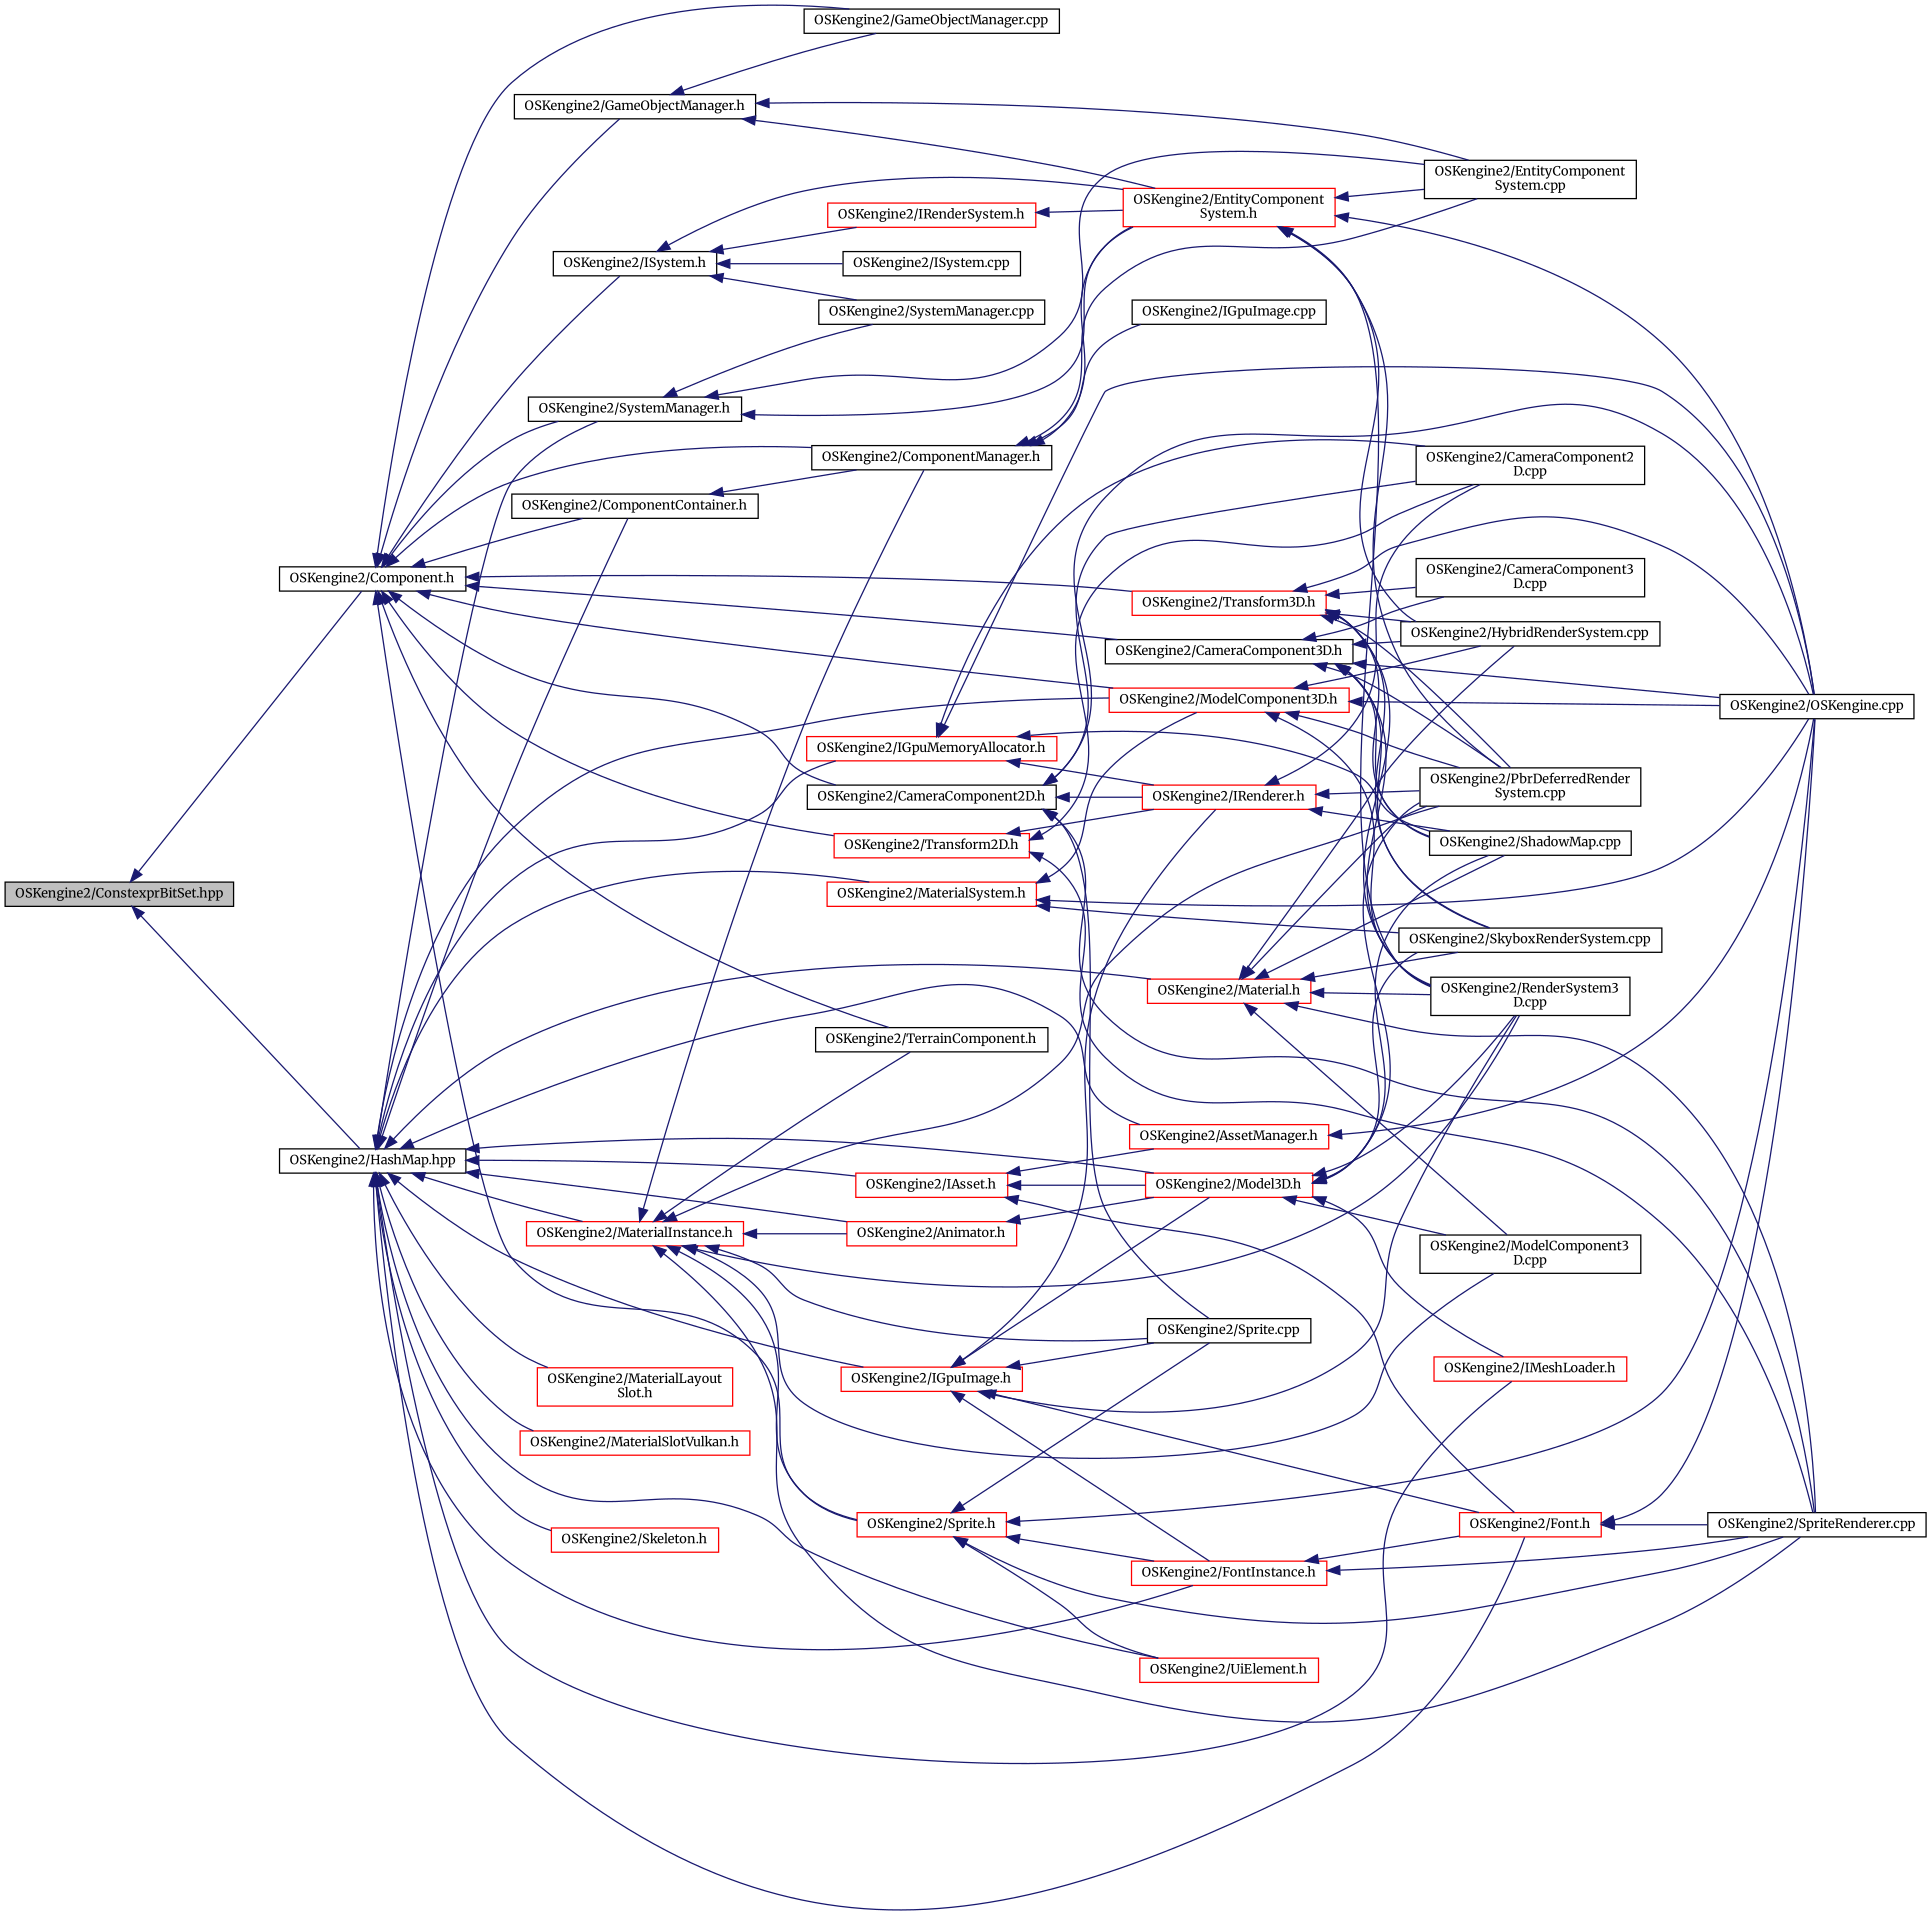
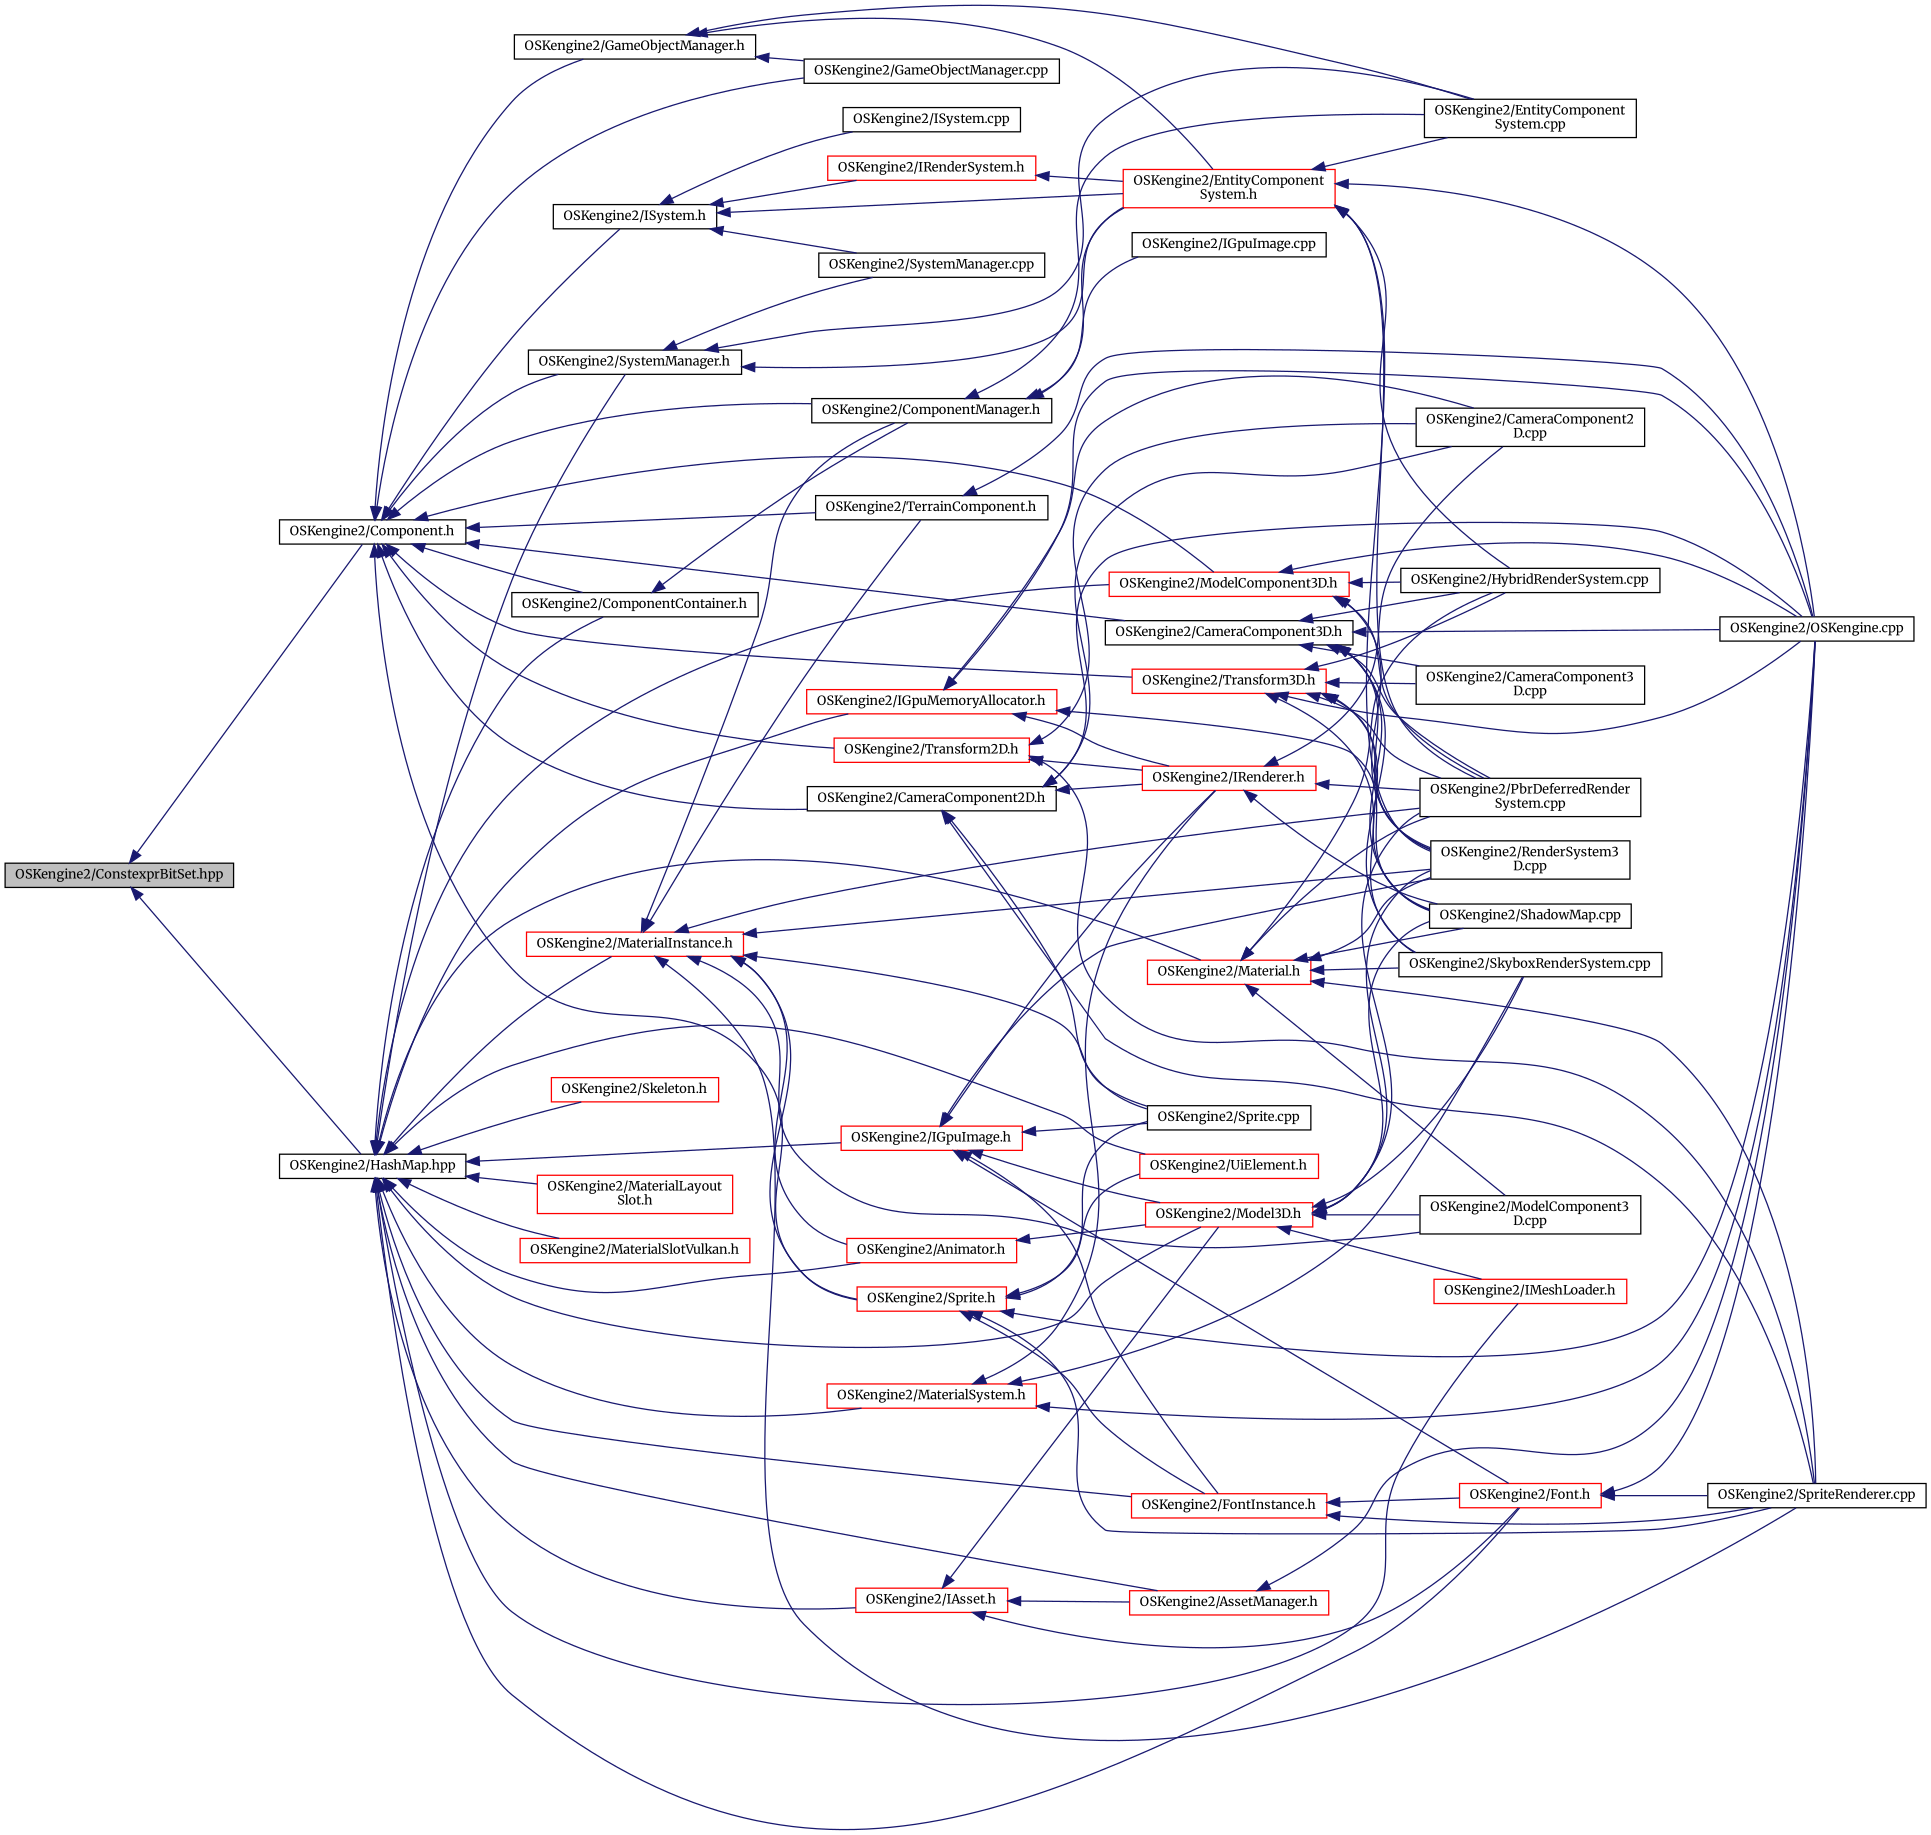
  digraph {
    fontname=Merriweather
    rankdir=LR
    node [color=black fillcolor=white fontname=Merriweather fontsize=10 shape=record style=filled]
    edge [color=midnightblue dir=back fontname=Merriweather fontsize=10 labelfontname=Helvetica labelfontsize=10 style=solid]
    n1 [fillcolor=grey75 fontcolor=black height=0.2 label="OSKengine2/ConstexprBitSet.hpp" width=0.4]
    n2 [height=0.2 label="OSKengine2/Component.h" width=0.4]
    n3 [height=0.2 label="OSKengine2/HashMap.hpp" width=0.4]
    n4 [height=0.2 label="OSKengine2/CameraComponent2D.h" width=0.4]
    n5 [height=0.2 label="OSKengine2/CameraComponent3D.h" width=0.4]
    n6 [height=0.2 label="OSKengine2/ComponentContainer.h" width=0.4]
    n7 [height=0.2 label="OSKengine2/ComponentManager.h" width=0.4]
    n8 [height=0.2 label="OSKengine2/GameObjectManager.cpp" width=0.4]
    n9 [height=0.2 label="OSKengine2/GameObjectManager.h" width=0.4]
    n10 [height=0.2 label="OSKengine2/ISystem.h" width=0.4]
    n11 [color=red height=0.2 label="OSKengine2/ModelComponent3D.h" width=0.4]
    n12 [color=red height=0.2 label="OSKengine2/Sprite.h" width=0.4]
    n13 [height=0.2 label="OSKengine2/SystemManager.h" width=0.4]
    n14 [height=0.2 label="OSKengine2/TerrainComponent.h" width=0.4]
    n15 [color=red height=0.2 label="OSKengine2/Transform2D.h" width=0.4]
    n16 [color=red height=0.2 label="OSKengine2/Transform3D.h" width=0.4]
    n17 [color=red height=0.2 label="OSKengine2/FontInstance.h" width=0.4]
    n18 [color=red height=0.2 label="OSKengine2/UiElement.h" width=0.4]
    n19 [color=red height=0.2 label="OSKengine2/Font.h" width=0.4]
    n20 [color=red height=0.2 label="OSKengine2/Animator.h" width=0.4]
    n21 [color=red height=0.2 label="OSKengine2/Model3D.h" width=0.4]
    n22 [color=red height=0.2 label="OSKengine2/IMeshLoader.h" width=0.4]
    n23 [color=red height=0.2 label="OSKengine2/AssetManager.h" width=0.4]
    n24 [color=red height=0.2 label="OSKengine2/IAsset.h" width=0.4]
    n25 [color=red height=0.2 label="OSKengine2/IGpuImage.h" width=0.4]
    n26 [color=red height=0.2 label="OSKengine2/IGpuMemoryAllocator.h" width=0.4]
    n27 [color=red height=0.2 label="OSKengine2/Material.h" width=0.4]
    n28 [color=red height=0.2 label="OSKengine2/MaterialInstance.h" width=0.4]
    n29 [color=red height=0.2 label="OSKengine2/MaterialLayout\lSlot.h" width=0.4]
    n30 [color=red height=0.2 label="OSKengine2/MaterialSlotVulkan.h" width=0.4]
    n31 [color=red height=0.2 label="OSKengine2/MaterialSystem.h" width=0.4]
    n32 [color=red height=0.2 label="OSKengine2/Skeleton.h" width=0.4]
    n33 [height=0.2 label="OSKengine2/CameraComponent2\lD.cpp" width=0.4]
    n34 [color=red height=0.2 label="OSKengine2/IRenderer.h" width=0.4]
    n35 [height=0.2 label="OSKengine2/OSKengine.cpp" width=0.4]
    n36 [height=0.2 label="OSKengine2/Sprite.cpp" width=0.4]
    n37 [height=0.2 label="OSKengine2/SpriteRenderer.cpp" width=0.4]
    n38 [height=0.2 label="OSKengine2/PbrDeferredRender\lSystem.cpp" width=0.4]
    n39 [height=0.2 label="OSKengine2/ShadowMap.cpp" width=0.4]
    n40 [height=0.2 label="OSKengine2/CameraComponent3\lD.cpp" width=0.4]
    n41 [height=0.2 label="OSKengine2/HybridRenderSystem.cpp" width=0.4]
    n42 [height=0.2 label="OSKengine2/RenderSystem3\lD.cpp" width=0.4]
    n43 [height=0.2 label="OSKengine2/SkyboxRenderSystem.cpp" width=0.4]
    n44 [height=0.2 label="OSKengine2/IGpuImage.cpp" width=0.4]
    n45 [height=0.2 label="OSKengine2/EntityComponent\lSystem.cpp" width=0.4]
    n46 [color=red height=0.2 label="OSKengine2/EntityComponent\lSystem.h" width=0.4]
    n47 [color=red height=0.2 label="OSKengine2/IRenderSystem.h" width=0.4]
    n48 [height=0.2 label="OSKengine2/ISystem.cpp" width=0.4]
    n49 [height=0.2 label="OSKengine2/SystemManager.cpp" width=0.4]
    n50 [height=0.2 label="OSKengine2/ModelComponent3\lD.cpp" width=0.4]
    n1 -> n2
    n1 -> n3
    n2 -> n4
    n2 -> n5
    n2 -> n6
    n2 -> n7
    n2 -> n8
    n2 -> n9
    n2 -> n10
    n2 -> n11
    n2 -> n12
    n2 -> n13
    n2 -> n14
    n2 -> n15
    n2 -> n16
    n3 -> n6
    n3 -> n11
    n3 -> n13
    n3 -> n17
    n3 -> n18
    n3 -> n19
    n3 -> n20
    n3 -> n21
    n3 -> n22
    n3 -> n23
    n3 -> n24
    n3 -> n25
    n3 -> n26
    n3 -> n27
    n3 -> n28
    n3 -> n29
    n3 -> n30
    n3 -> n31
    n3 -> n32
    n4 -> n33
    n4 -> n34
    n4 -> n35
    n4 -> n36
    n4 -> n37
    n5 -> n35
    n5 -> n38
    n5 -> n39
    n5 -> n40
    n5 -> n41
    n5 -> n42
    n5 -> n43
    n6 -> n7
    n7 -> n44
    n7 -> n45
    n7 -> n46
    n9 -> n8
    n9 -> n45
    n9 -> n46
    n10 -> n46
    n10 -> n47
    n10 -> n48
    n10 -> n49
    n11 -> n35
    n11 -> n38
    n11 -> n41
    n11 -> n42
    n12 -> n17
    n12 -> n18
    n12 -> n35
    n12 -> n36
    n12 -> n37
    n13 -> n45
    n13 -> n46
    n13 -> n49
+   n14 -> n35
    n15 -> n33
    n15 -> n34
    n15 -> n37
    n16 -> n35
    n16 -> n38
    n16 -> n39
    n16 -> n40
    n16 -> n41
    n16 -> n42
    n16 -> n43
    n17 -> n19
    n17 -> n37
    n19 -> n35
    n19 -> n37
    n20 -> n21
    n21 -> n22
    n21 -> n38
    n21 -> n39
    n21 -> n42
    n21 -> n43
    n21 -> n50
    n23 -> n35
    n24 -> n19
    n24 -> n21
    n24 -> n23
    n25 -> n17
    n25 -> n19
    n25 -> n21
    n25 -> n34
    n25 -> n36
    n25 -> n42
    n26 -> n33
    n26 -> n34
    n26 -> n35
    n26 -> n39
    n27 -> n37
    n27 -> n38
    n27 -> n39
    n27 -> n41
    n27 -> n42
    n27 -> n43
    n27 -> n50
    n28 -> n7
    n28 -> n12
    n28 -> n14
    n28 -> n20
    n28 -> n36
    n28 -> n37
    n28 -> n38
    n28 -> n42
    n28 -> n50
-   n31 -> n11
+   n31 -> n34
    n31 -> n35
    n31 -> n43
    n34 -> n33
    n34 -> n38
    n34 -> n39
    n46 -> n35
    n46 -> n38
    n46 -> n41
    n46 -> n42
    n46 -> n45
    n47 -> n46
  }
